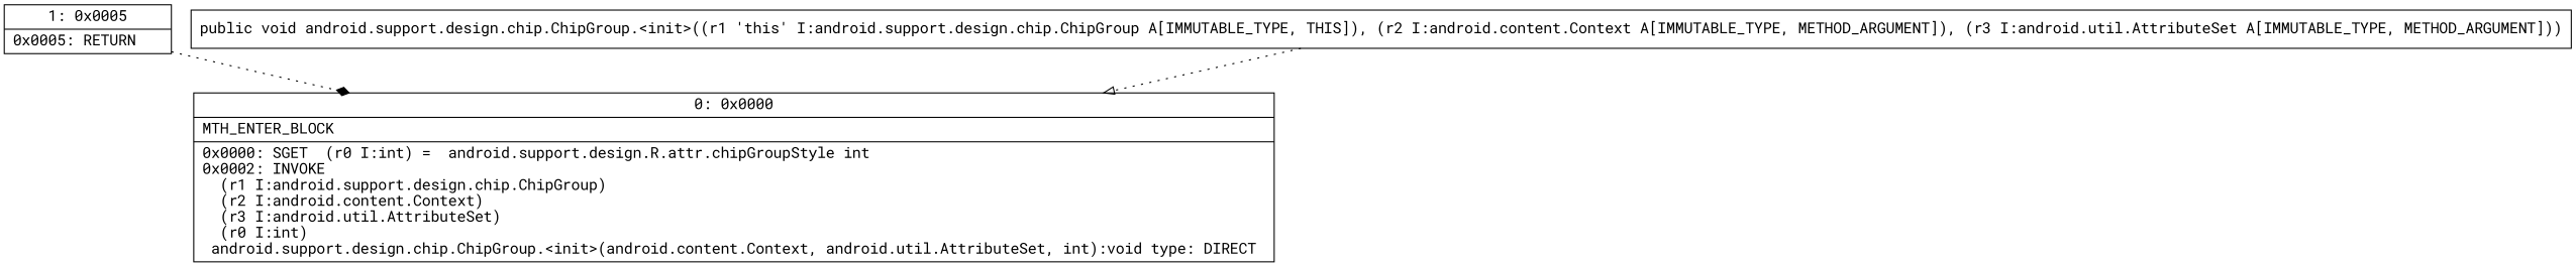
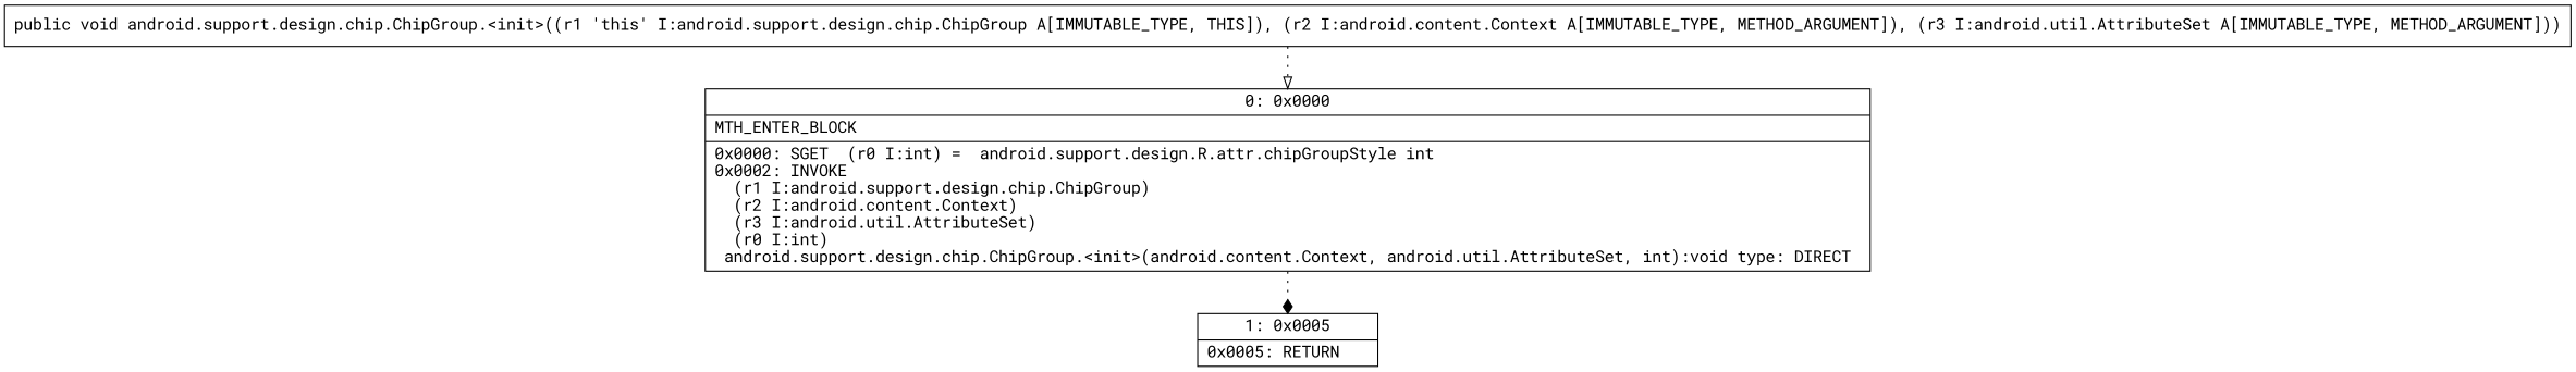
  digraph {
    fontname="Roboto Mono"
    node [shape=record fontname="Roboto Mono"]
    edge [style=dotted fontname="Roboto Mono"]
    n1 [label="{0\:\ 0x0000|MTH_ENTER_BLOCK\l|0x0000: SGET  (r0 I:int) =  android.support.design.R.attr.chipGroupStyle int \l0x0002: INVOKE  \l  (r1 I:android.support.design.chip.ChipGroup)\l  (r2 I:android.content.Context)\l  (r3 I:android.util.AttributeSet)\l  (r0 I:int)\l android.support.design.chip.ChipGroup.\<init\>(android.content.Context, android.util.AttributeSet, int):void type: DIRECT \l}"]
    n2 [label="{1\:\ 0x0005|0x0005: RETURN   \l}"]
    n3 [label="{public void android.support.design.chip.ChipGroup.\<init\>((r1 'this' I:android.support.design.chip.ChipGroup A[IMMUTABLE_TYPE, THIS]), (r2 I:android.content.Context A[IMMUTABLE_TYPE, METHOD_ARGUMENT]), (r3 I:android.util.AttributeSet A[IMMUTABLE_TYPE, METHOD_ARGUMENT])) }"]
-   n2 -> n1 [arrowhead=diamond]
+   n1 -> n2 [arrowhead=diamond]
    n3 -> n1 [arrowhead=onormal]
  }
